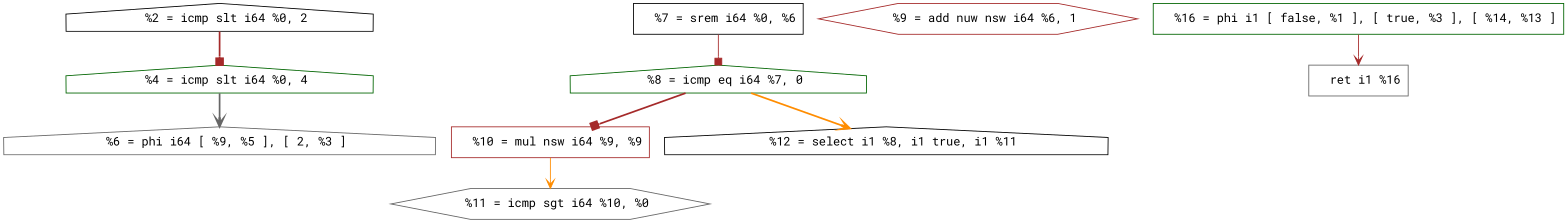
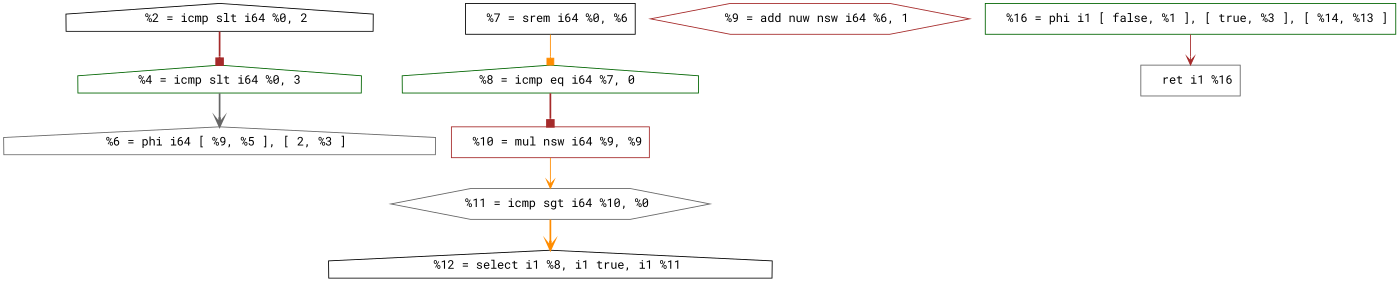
  digraph {
    fontname="Roboto Mono"
    node [color=black fontname="Roboto Mono" shape=house]
    edge [arrowhead=vee color=brown fontname="Roboto Mono" style=bold]
    n1 [label="  %2 = icmp slt i64 %0, 2"]
-   n2 [color=darkgreen label="  %4 = icmp slt i64 %0, 4"]
+   n2 [color=darkgreen label="%4 = icmp slt i64 %0, 3"]
    n3 [color=gray40 label="  %6 = phi i64 [ %9, %5 ], [ 2, %3 ]"]
    n4 [label="  %7 = srem i64 %0, %6" shape=box]
    n5 [color=darkgreen label="  %8 = icmp eq i64 %7, 0"]
    n6 [color=brown label="  %10 = mul nsw i64 %9, %9" shape=box]
    n7 [color=gray40 label="  %11 = icmp sgt i64 %10, %0" shape=hexagon]
    n8 [color=brown label="  %9 = add nuw nsw i64 %6, 1" shape=hexagon]
    n9 [label="  %12 = select i1 %8, i1 true, i1 %11"]
    n10 [color=darkgreen label="  %16 = phi i1 [ false, %1 ], [ true, %3 ], [ %14, %13 ]" shape=box]
    n11 [color=gray40 label="  ret i1 %16" shape=box]
    n1 -> n2 [arrowhead=box]
    n2 -> n3 [color=gray40]
-   n4 -> n5 [arrowhead=box style=solid]
+   n4 -> n5 [arrowhead=box color=darkorange style=solid]
    n5 -> n6 [arrowhead=box]
    n6 -> n7 [color=darkorange style=solid]
-   n5 -> n9 [color=darkorange]
+   n7 -> n9 [color=darkorange]
    n10 -> n11 [style=solid]
  }
